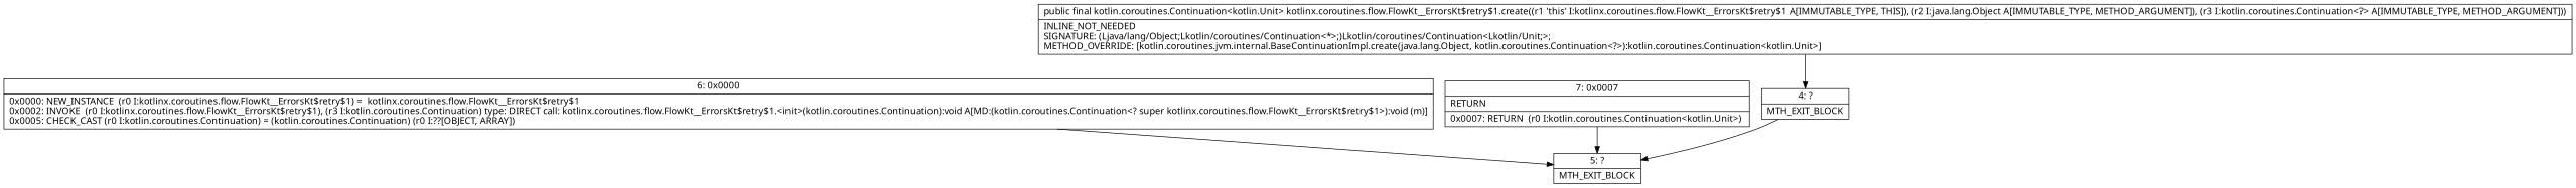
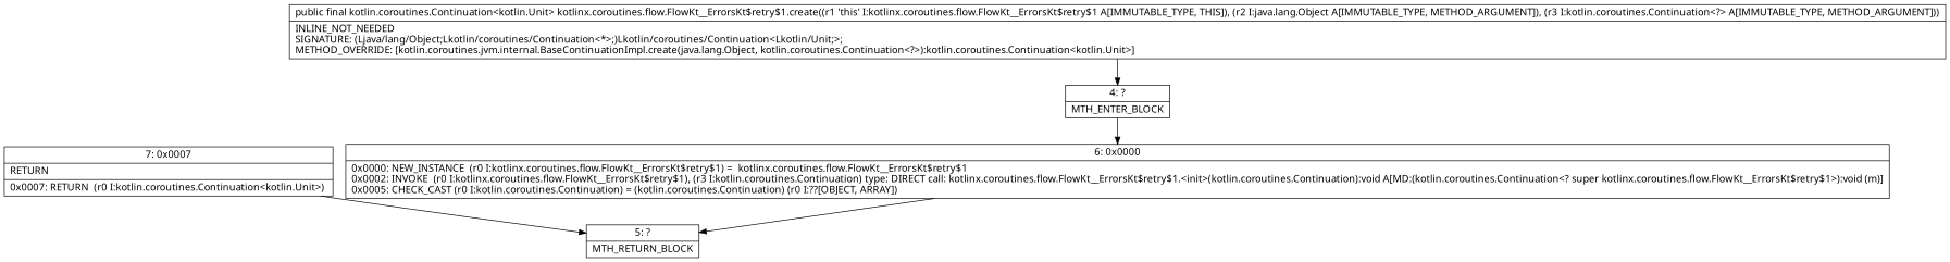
  digraph {
    fontname="Noto Sans"
    node [fontname="Noto Sans" shape=record]
    edge [fontname="Noto Sans"]
-   n1 [label="{4\:\ ?|MTH_EXIT_BLOCK\l}"]
+   n1 [label="{4\:\ ?|MTH_ENTER_BLOCK\l}"]
    n2 [label="{6\:\ 0x0000|0x0000: NEW_INSTANCE  (r0 I:kotlinx.coroutines.flow.FlowKt__ErrorsKt$retry$1) =  kotlinx.coroutines.flow.FlowKt__ErrorsKt$retry$1 \l0x0002: INVOKE  (r0 I:kotlinx.coroutines.flow.FlowKt__ErrorsKt$retry$1), (r3 I:kotlin.coroutines.Continuation) type: DIRECT call: kotlinx.coroutines.flow.FlowKt__ErrorsKt$retry$1.\<init\>(kotlin.coroutines.Continuation):void A[MD:(kotlin.coroutines.Continuation\<? super kotlinx.coroutines.flow.FlowKt__ErrorsKt$retry$1\>):void (m)]\l0x0005: CHECK_CAST (r0 I:kotlin.coroutines.Continuation) = (kotlin.coroutines.Continuation) (r0 I:??[OBJECT, ARRAY]) \l}"]
-   n3 [label="{5\:\ ?|MTH_EXIT_BLOCK\l}"]
+   n3 [label="{5\:\ ?|MTH_RETURN_BLOCK\l}"]
    n4 [label="{7\:\ 0x0007|RETURN\l|0x0007: RETURN  (r0 I:kotlin.coroutines.Continuation\<kotlin.Unit\>) \l}"]
    n5 [label="{public final kotlin.coroutines.Continuation\<kotlin.Unit\> kotlinx.coroutines.flow.FlowKt__ErrorsKt$retry$1.create((r1 'this' I:kotlinx.coroutines.flow.FlowKt__ErrorsKt$retry$1 A[IMMUTABLE_TYPE, THIS]), (r2 I:java.lang.Object A[IMMUTABLE_TYPE, METHOD_ARGUMENT]), (r3 I:kotlin.coroutines.Continuation\<?\> A[IMMUTABLE_TYPE, METHOD_ARGUMENT]))  | INLINE_NOT_NEEDED\lSIGNATURE: (Ljava\/lang\/Object;Lkotlin\/coroutines\/Continuation\<*\>;)Lkotlin\/coroutines\/Continuation\<Lkotlin\/Unit;\>;\lMETHOD_OVERRIDE: [kotlin.coroutines.jvm.internal.BaseContinuationImpl.create(java.lang.Object, kotlin.coroutines.Continuation\<?\>):kotlin.coroutines.Continuation\<kotlin.Unit\>]\l}"]
-   n1 -> n3
+   n1 -> n2
    n2 -> n3
    n4 -> n3
    n5 -> n1
  }
